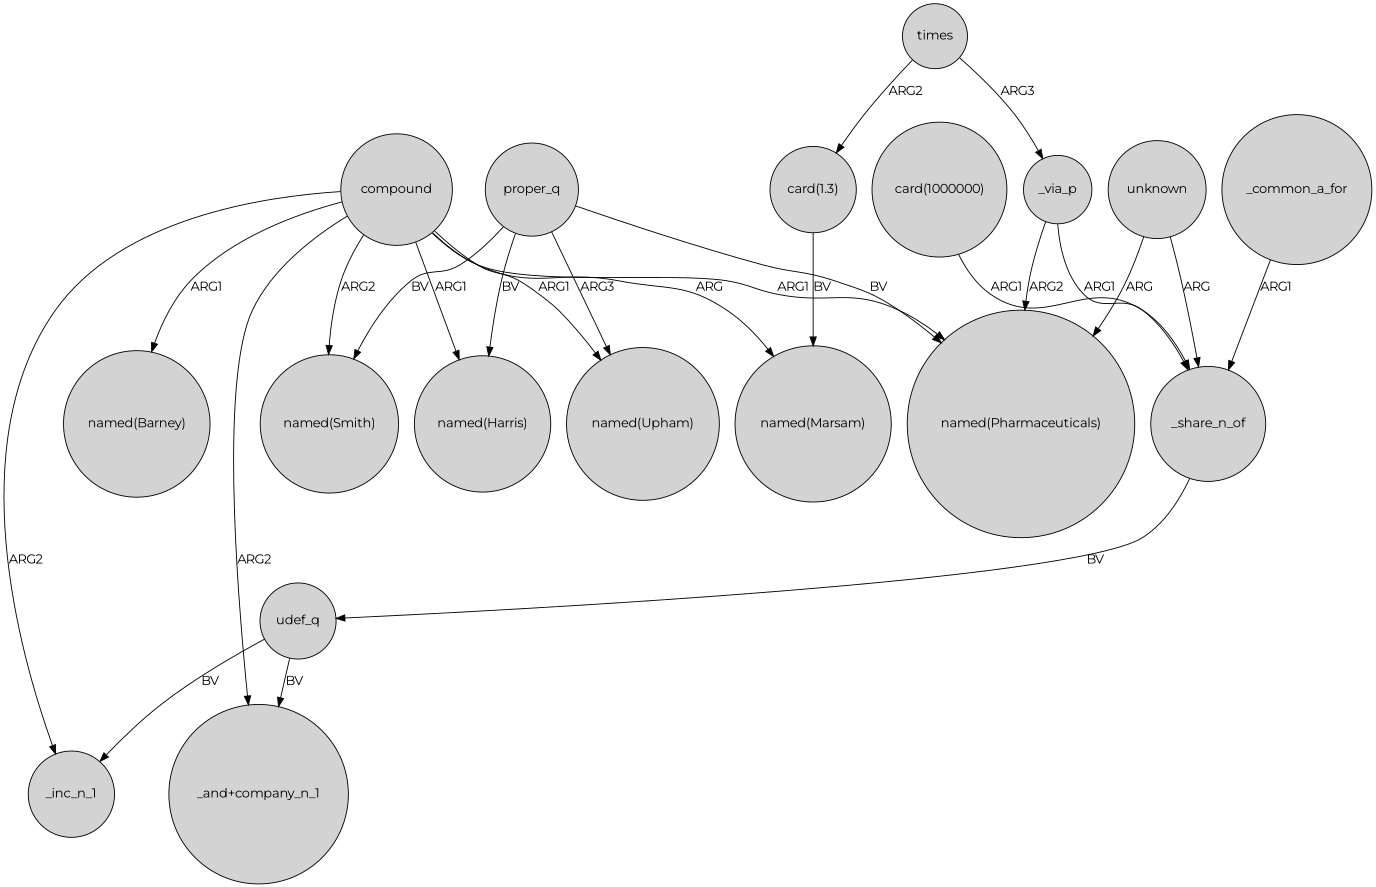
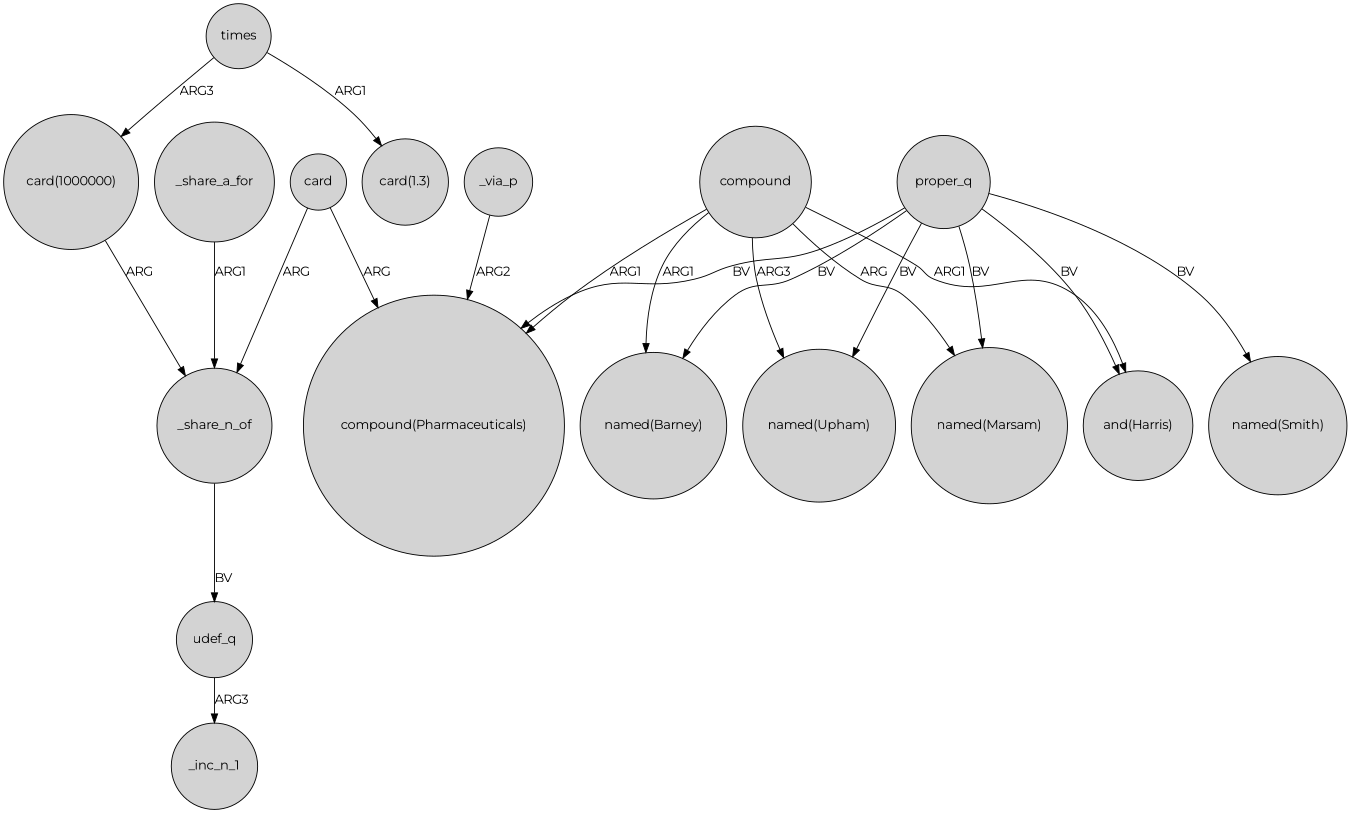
  digraph {
    fontname=Montserrat
    node [fontname=Montserrat shape=circle style=filled]
    edge [fontname=Montserrat]
    udef_q
    _inc_n_1
-   "_and+company_n_1"
    _share_n_of
    compound
    "named(Barney)"
    "named(Smith)"
    "named(Marsam)"
    "named(Upham)"
-   "named(Pharmaceuticals)"
-   "named(Harris)"
+   "named(Pharmaceuticals)" [label="compound(Pharmaceuticals)"]
+   "named(Harris)" [label="and(Harris)"]
    times
    "card(1.3)"
    "card(1000000)"
    proper_q
-   _common_a_for
-   unknown
+   _common_a_for [label=_share_a_for]
+   unknown [label=card]
    _via_p
-   udef_q -> _inc_n_1 [label=BV]
-   udef_q -> "_and+company_n_1" [label=BV]
+   udef_q -> _inc_n_1 [label=ARG3]
    _share_n_of -> udef_q [label=BV]
-   compound -> _inc_n_1 [label=ARG2]
-   compound -> "_and+company_n_1" [label=ARG2]
    compound -> "named(Barney)" [label=ARG1]
-   compound -> "named(Smith)" [label=ARG2]
    compound -> "named(Marsam)" [label=ARG]
-   compound -> "named(Upham)" [label=ARG1]
+   compound -> "named(Upham)" [label=ARG3]
    compound -> "named(Pharmaceuticals)" [label=ARG1]
    compound -> "named(Harris)" [label=ARG1]
-   times -> "card(1.3)" [label=ARG2]
-   times -> _via_p [label=ARG3]
-   "card(1000000)" -> _share_n_of [label=ARG1]
+   times -> "card(1.3)" [label=ARG1]
+   times -> "card(1000000)" [label=ARG3]
+   "card(1000000)" -> _share_n_of [label=ARG]
+   proper_q -> "named(Barney)" [label=BV]
    proper_q -> "named(Smith)" [label=BV]
-   "card(1.3)" -> "named(Marsam)" [label=BV]
-   proper_q -> "named(Upham)" [label=ARG3]
+   proper_q -> "named(Marsam)" [label=BV]
+   proper_q -> "named(Upham)" [label=BV]
    proper_q -> "named(Pharmaceuticals)" [label=BV]
    proper_q -> "named(Harris)" [label=BV]
    _common_a_for -> _share_n_of [label=ARG1]
    unknown -> _share_n_of [label=ARG]
    unknown -> "named(Pharmaceuticals)" [label=ARG]
-   _via_p -> _share_n_of [label=ARG1]
    _via_p -> "named(Pharmaceuticals)" [label=ARG2]
  }
